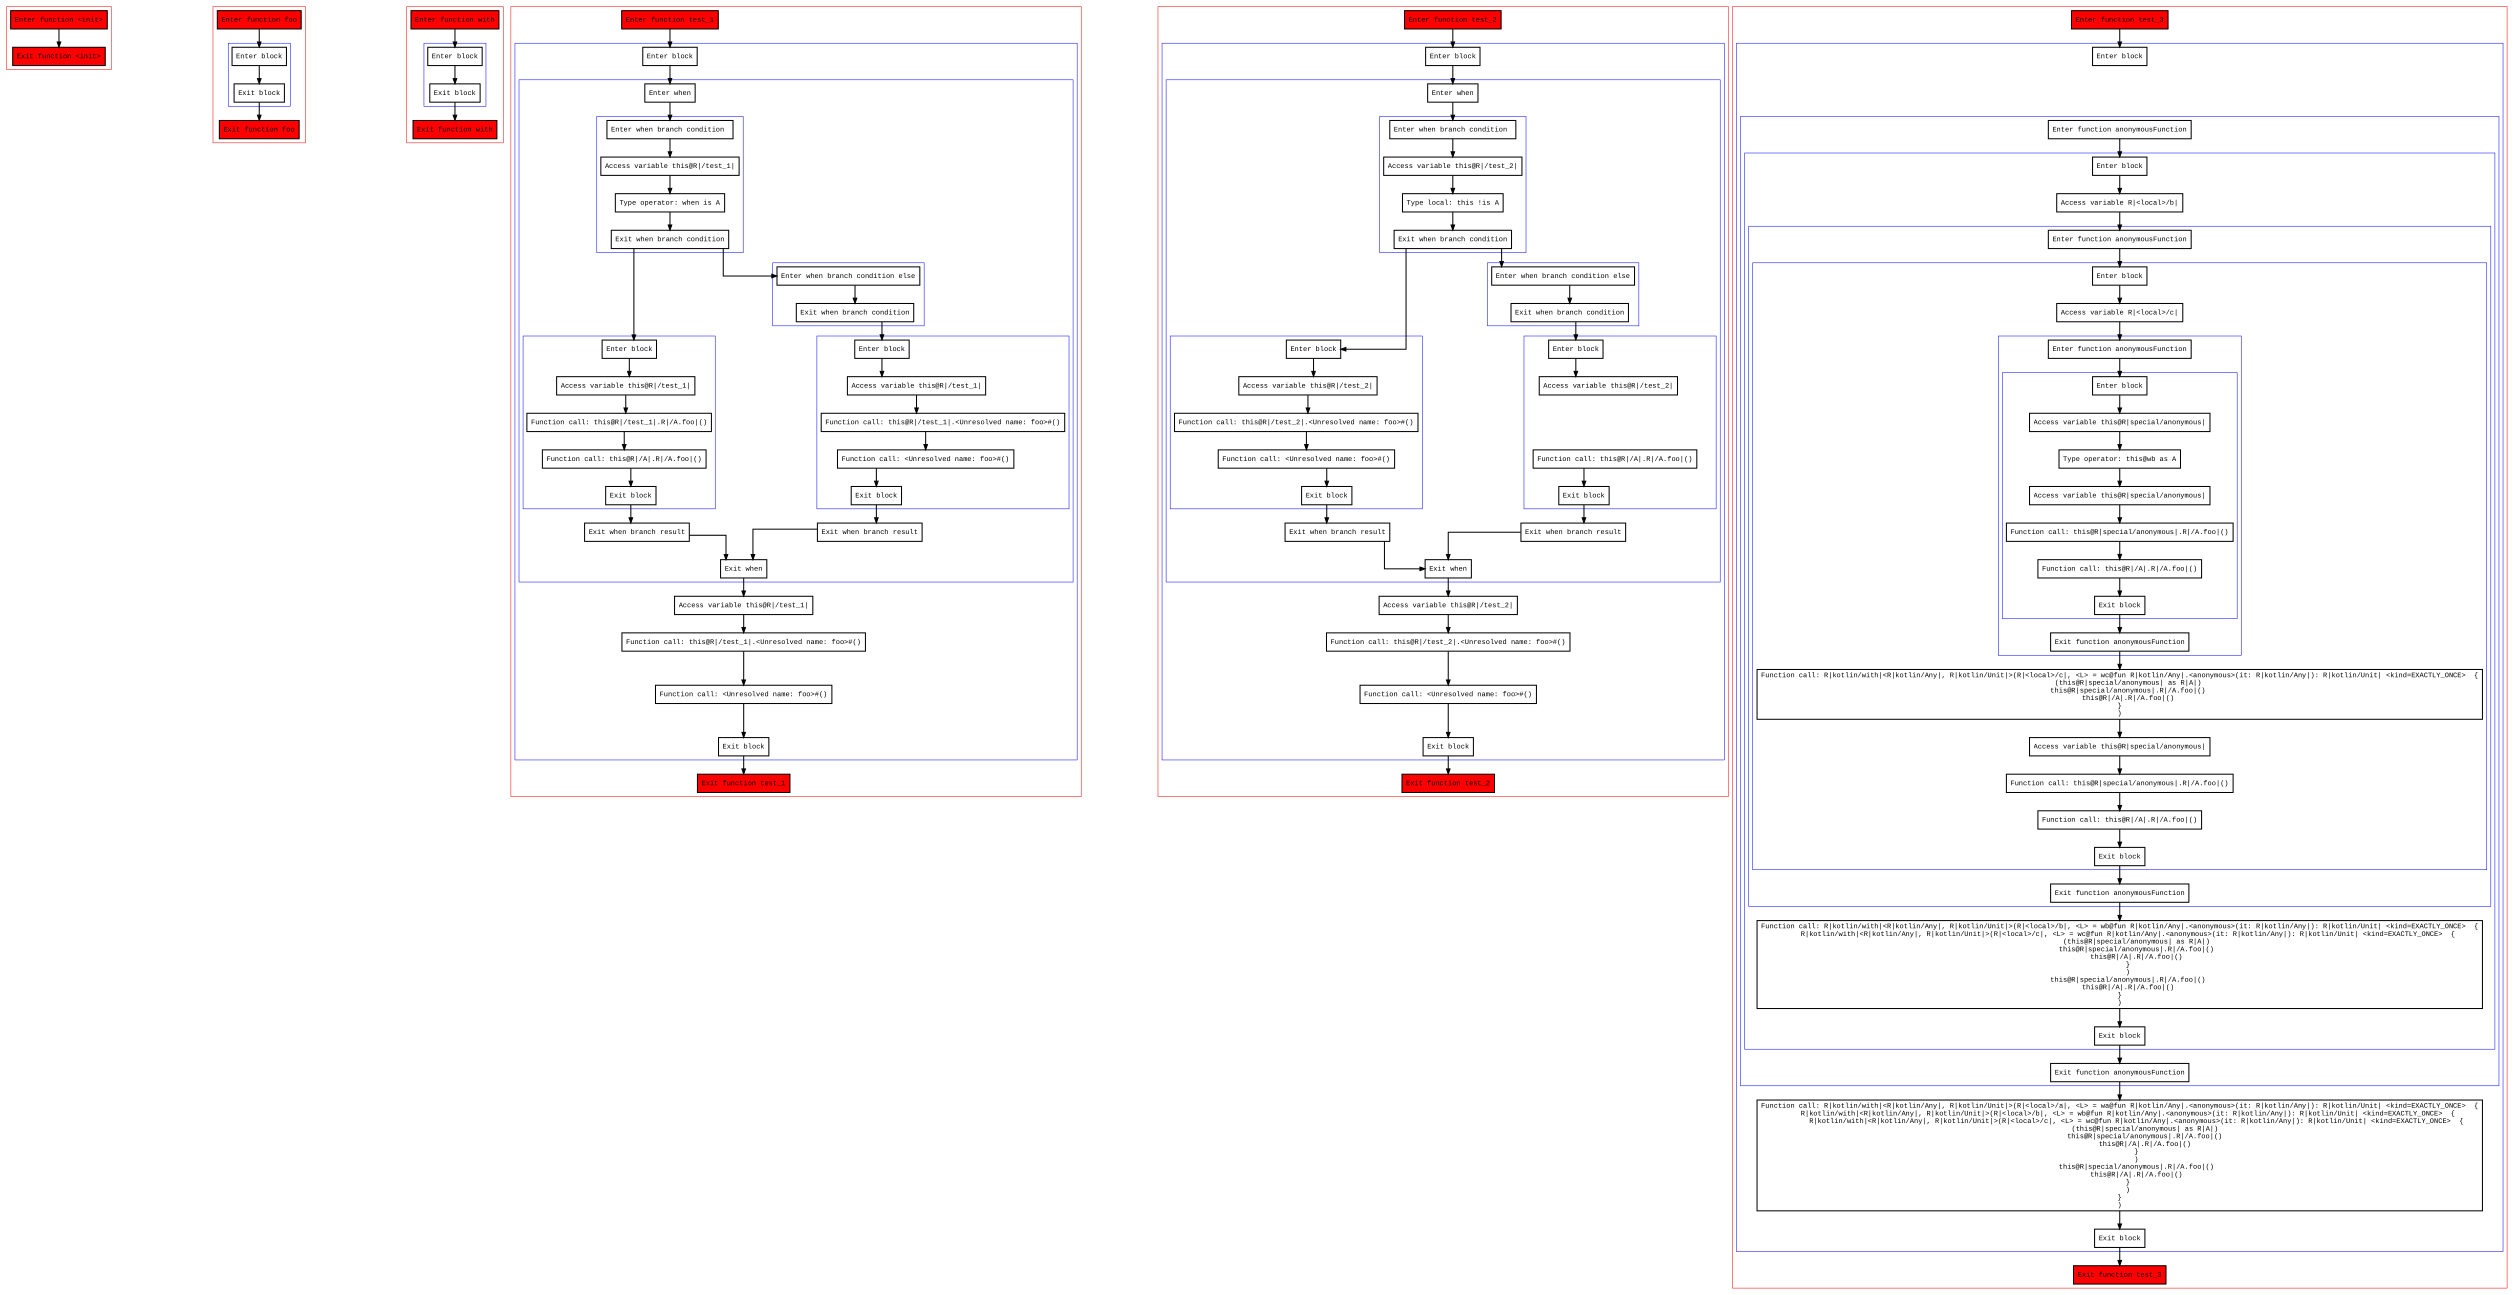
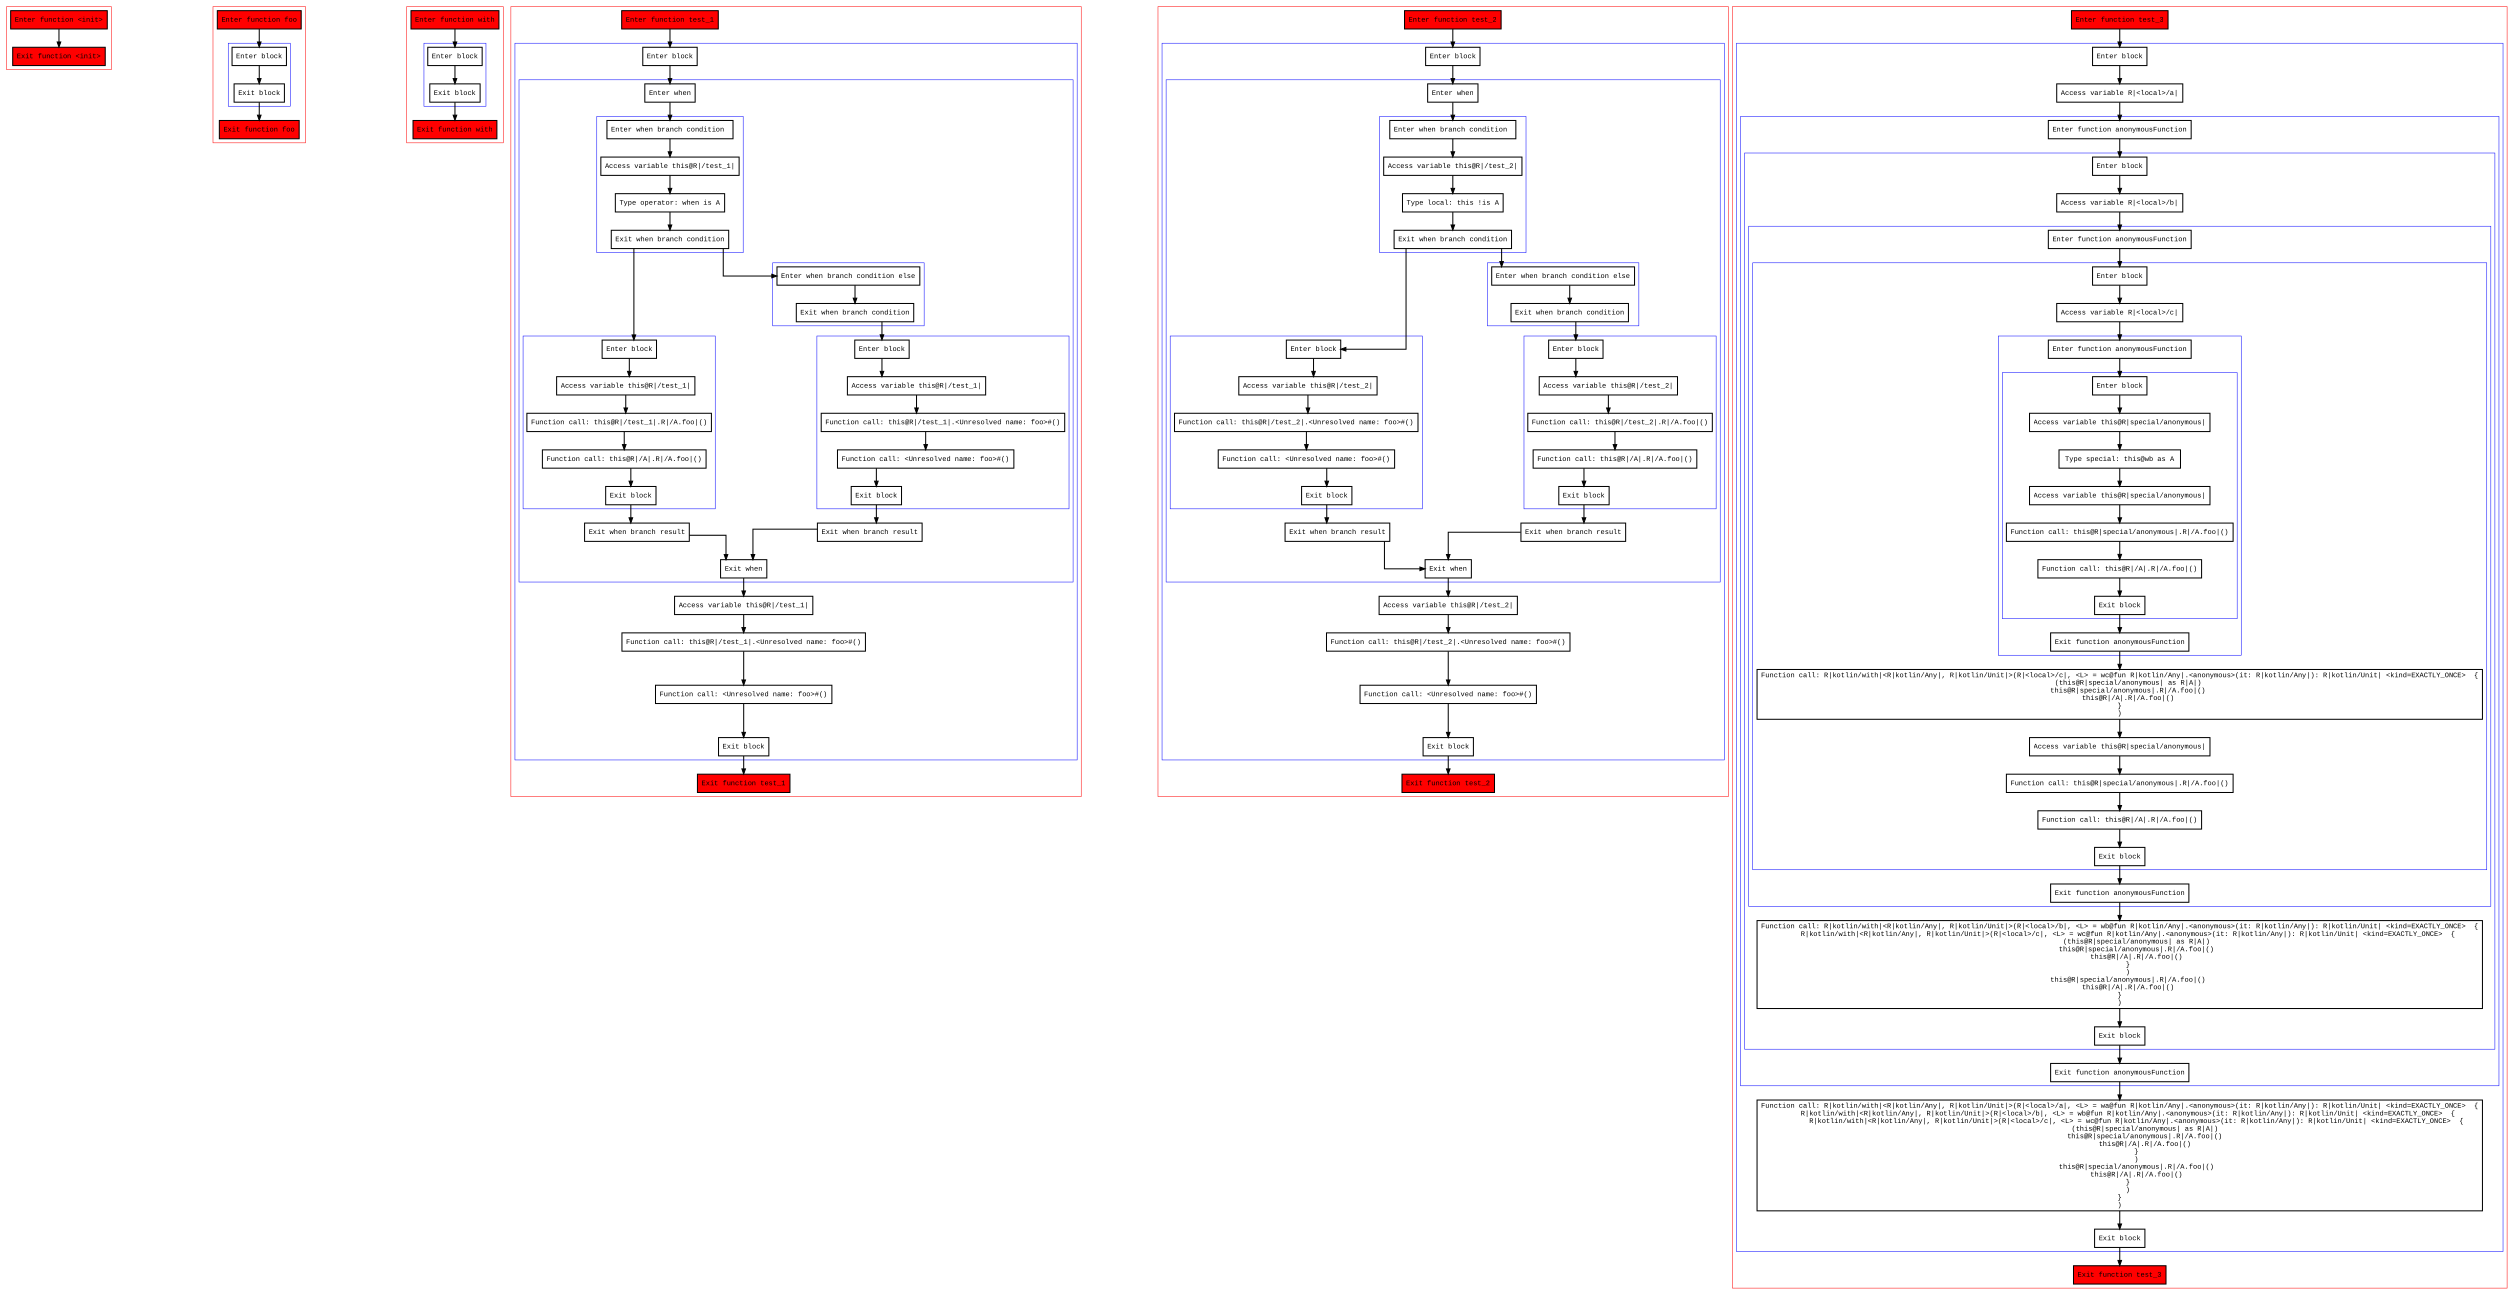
  digraph {
    fontname="Liberation Mono"
    nodesep=3
    splines=ortho
    node [fontname="Liberation Mono" penwidth=2 shape=box]
    edge [fontname="Liberation Mono" penwidth=2]
    n1 [fillcolor=red label="Enter function <init>" style=filled]
    n2 [fillcolor=red label="Exit function <init>" style=filled]
    n3 [label="Enter block"]
    n4 [label="Exit block"]
    n5 [fillcolor=red label="Enter function foo" style=filled]
    n6 [fillcolor=red label="Exit function foo" style=filled]
    n7 [label="Enter block"]
    n8 [label="Exit block"]
    n9 [fillcolor=red label="Enter function with" style=filled]
    n10 [fillcolor=red label="Exit function with" style=filled]
    n11 [label="Enter when branch condition "]
    n12 [label="Access variable this@R|/test_1|"]
    n13 [label="Type operator: when is A"]
    n14 [label="Exit when branch condition"]
    n15 [label="Enter block"]
    n16 [label="Access variable this@R|/test_1|"]
    n17 [label="Function call: this@R|/test_1|.R|/A.foo|()"]
    n18 [label="Function call: this@R|/A|.R|/A.foo|()"]
    n19 [label="Exit block"]
    n20 [label="Enter when branch condition else"]
    n21 [label="Exit when branch condition"]
    n22 [label="Enter block"]
    n23 [label="Access variable this@R|/test_1|"]
    n24 [label="Function call: this@R|/test_1|.<Unresolved name: foo>#()"]
    n25 [label="Function call: <Unresolved name: foo>#()"]
    n26 [label="Exit block"]
    n27 [label="Enter when"]
    n28 [label="Exit when branch result"]
    n29 [label="Exit when branch result"]
    n30 [label="Exit when"]
    n31 [label="Enter block"]
    n32 [label="Access variable this@R|/test_1|"]
    n33 [label="Function call: this@R|/test_1|.<Unresolved name: foo>#()"]
    n34 [label="Function call: <Unresolved name: foo>#()"]
    n35 [label="Exit block"]
    n36 [fillcolor=red label="Enter function test_1" style=filled]
    n37 [fillcolor=red label="Exit function test_1" style=filled]
    n38 [label="Enter when branch condition "]
    n39 [label="Access variable this@R|/test_2|"]
    n40 [label="Type local: this !is A"]
    n41 [label="Exit when branch condition"]
    n42 [label="Enter block"]
    n43 [label="Access variable this@R|/test_2|"]
    n44 [label="Function call: this@R|/test_2|.<Unresolved name: foo>#()"]
    n45 [label="Function call: <Unresolved name: foo>#()"]
    n46 [label="Exit block"]
    n47 [label="Enter when branch condition else"]
    n48 [label="Exit when branch condition"]
    n49 [label="Enter block"]
    n50 [label="Access variable this@R|/test_2|"]
+   n51 [label="Function call: this@R|/test_2|.R|/A.foo|()"]
    n52 [label="Function call: this@R|/A|.R|/A.foo|()"]
    n53 [label="Exit block"]
    n54 [label="Enter when"]
    n55 [label="Exit when branch result"]
    n56 [label="Exit when branch result"]
    n57 [label="Exit when"]
    n58 [label="Enter block"]
    n59 [label="Access variable this@R|/test_2|"]
    n60 [label="Function call: this@R|/test_2|.<Unresolved name: foo>#()"]
    n61 [label="Function call: <Unresolved name: foo>#()"]
    n62 [label="Exit block"]
    n63 [fillcolor=red label="Enter function test_2" style=filled]
    n64 [fillcolor=red label="Exit function test_2" style=filled]
    n65 [label="Enter block"]
    n66 [label="Access variable this@R|special/anonymous|"]
-   n67 [label="Type operator: this@wb as A"]
+   n67 [label="Type special: this@wb as A"]
    n68 [label="Access variable this@R|special/anonymous|"]
    n69 [label="Function call: this@R|special/anonymous|.R|/A.foo|()"]
    n70 [label="Function call: this@R|/A|.R|/A.foo|()"]
    n71 [label="Exit block"]
    n72 [label="Enter function anonymousFunction"]
    n73 [label="Exit function anonymousFunction"]
    n74 [label="Enter block"]
    n75 [label="Access variable R|<local>/c|"]
    n76 [label="Function call: R|kotlin/with|<R|kotlin/Any|, R|kotlin/Unit|>(R|<local>/c|, <L> = wc@fun R|kotlin/Any|.<anonymous>(it: R|kotlin/Any|): R|kotlin/Unit| <kind=EXACTLY_ONCE>  {\n    (this@R|special/anonymous| as R|A|)\n    this@R|special/anonymous|.R|/A.foo|()\n    this@R|/A|.R|/A.foo|()\n}\n)"]
    n77 [label="Access variable this@R|special/anonymous|"]
    n78 [label="Function call: this@R|special/anonymous|.R|/A.foo|()"]
    n79 [label="Function call: this@R|/A|.R|/A.foo|()"]
    n80 [label="Exit block"]
    n81 [label="Enter function anonymousFunction"]
    n82 [label="Exit function anonymousFunction"]
    n83 [label="Enter block"]
    n84 [label="Access variable R|<local>/b|"]
    n85 [label="Function call: R|kotlin/with|<R|kotlin/Any|, R|kotlin/Unit|>(R|<local>/b|, <L> = wb@fun R|kotlin/Any|.<anonymous>(it: R|kotlin/Any|): R|kotlin/Unit| <kind=EXACTLY_ONCE>  {\n    R|kotlin/with|<R|kotlin/Any|, R|kotlin/Unit|>(R|<local>/c|, <L> = wc@fun R|kotlin/Any|.<anonymous>(it: R|kotlin/Any|): R|kotlin/Unit| <kind=EXACTLY_ONCE>  {\n        (this@R|special/anonymous| as R|A|)\n        this@R|special/anonymous|.R|/A.foo|()\n        this@R|/A|.R|/A.foo|()\n    }\n    )\n    this@R|special/anonymous|.R|/A.foo|()\n    this@R|/A|.R|/A.foo|()\n}\n)"]
    n86 [label="Exit block"]
    n87 [label="Enter function anonymousFunction"]
    n88 [label="Exit function anonymousFunction"]
    n89 [label="Enter block"]
+   n90 [label="Access variable R|<local>/a|"]
    n91 [label="Function call: R|kotlin/with|<R|kotlin/Any|, R|kotlin/Unit|>(R|<local>/a|, <L> = wa@fun R|kotlin/Any|.<anonymous>(it: R|kotlin/Any|): R|kotlin/Unit| <kind=EXACTLY_ONCE>  {\n    R|kotlin/with|<R|kotlin/Any|, R|kotlin/Unit|>(R|<local>/b|, <L> = wb@fun R|kotlin/Any|.<anonymous>(it: R|kotlin/Any|): R|kotlin/Unit| <kind=EXACTLY_ONCE>  {\n        R|kotlin/with|<R|kotlin/Any|, R|kotlin/Unit|>(R|<local>/c|, <L> = wc@fun R|kotlin/Any|.<anonymous>(it: R|kotlin/Any|): R|kotlin/Unit| <kind=EXACTLY_ONCE>  {\n            (this@R|special/anonymous| as R|A|)\n            this@R|special/anonymous|.R|/A.foo|()\n            this@R|/A|.R|/A.foo|()\n        }\n        )\n        this@R|special/anonymous|.R|/A.foo|()\n        this@R|/A|.R|/A.foo|()\n    }\n    )\n}\n)"]
    n92 [label="Exit block"]
    n93 [fillcolor=red label="Enter function test_3" style=filled]
    n94 [fillcolor=red label="Exit function test_3" style=filled]
    subgraph cluster_1 {
      color=red
      n1
      n2
    }
    subgraph cluster_2 {
      color=red
      n5
      n6
      subgraph cluster_3 {
        color=blue
        n3
        n4
      }
    }
    subgraph cluster_4 {
      color=red
      n9
      n10
      subgraph cluster_5 {
        color=blue
        n7
        n8
      }
    }
    subgraph cluster_6 {
      color=red
      n36
      n37
      subgraph cluster_7 {
        color=blue
        n31
        n32
        n33
        n34
        n35
        subgraph cluster_8 {
          color=blue
          n27
          n28
          n29
          n30
          subgraph cluster_9 {
            color=blue
            n11
            n12
            n13
            n14
          }
          subgraph cluster_10 {
            color=blue
            n15
            n16
            n17
            n18
            n19
          }
          subgraph cluster_11 {
            color=blue
            n20
            n21
          }
          subgraph cluster_12 {
            color=blue
            n22
            n23
            n24
            n25
            n26
          }
        }
      }
    }
    subgraph cluster_13 {
      color=red
      n63
      n64
      subgraph cluster_14 {
        color=blue
        n58
        n59
        n60
        n61
        n62
        subgraph cluster_15 {
          color=blue
          n54
          n55
          n56
          n57
          subgraph cluster_16 {
            color=blue
            n38
            n39
            n40
            n41
          }
          subgraph cluster_17 {
            color=blue
            n42
            n43
            n44
            n45
            n46
          }
          subgraph cluster_18 {
            color=blue
            n47
            n48
          }
          subgraph cluster_19 {
            color=blue
            n49
            n50
+           n51
            n52
            n53
          }
        }
      }
    }
    subgraph cluster_20 {
      color=red
      n93
      n94
      subgraph cluster_21 {
        color=blue
        n89
+       n90
        n91
        n92
        subgraph cluster_22 {
          color=blue
          n87
          n88
          subgraph cluster_23 {
            color=blue
            n83
            n84
            n85
            n86
            subgraph cluster_24 {
              color=blue
              n81
              n82
              subgraph cluster_25 {
                color=blue
                n74
                n75
                n76
                n77
                n78
                n79
                n80
                subgraph cluster_26 {
                  color=blue
                  n72
                  n73
                  subgraph cluster_27 {
                    color=blue
                    n65
                    n66
                    n67
                    n68
                    n69
                    n70
                    n71
                  }
                }
              }
            }
          }
        }
      }
    }
    n1 -> n2
    n3 -> n4
    n4 -> n6
    n5 -> n3
    n7 -> n8
    n8 -> n10
    n9 -> n7
    n11 -> n12
    n12 -> n13
    n13 -> n14
    n14 -> n15
    n14 -> n20
    n15 -> n16
    n16 -> n17
    n17 -> n18
    n18 -> n19
    n19 -> n28
    n20 -> n21
    n21 -> n22
    n22 -> n23
    n23 -> n24
    n24 -> n25
    n25 -> n26
    n26 -> n29
    n27 -> n11
    n28 -> n30
    n29 -> n30
    n30 -> n32
    n31 -> n27
    n32 -> n33
    n33 -> n34
    n34 -> n35
    n35 -> n37
    n36 -> n31
    n38 -> n39
    n39 -> n40
    n40 -> n41
    n41 -> n42
    n41 -> n47
    n42 -> n43
    n43 -> n44
    n44 -> n45
    n45 -> n46
    n46 -> n55
    n47 -> n48
    n48 -> n49
    n49 -> n50
+   n50 -> n51
+   n51 -> n52
    n52 -> n53
    n53 -> n56
    n54 -> n38
    n55 -> n57
    n56 -> n57
    n57 -> n59
    n58 -> n54
    n59 -> n60
    n60 -> n61
    n61 -> n62
    n62 -> n64
    n63 -> n58
    n65 -> n66
    n66 -> n67
    n67 -> n68
    n68 -> n69
    n69 -> n70
    n70 -> n71
    n71 -> n73
    n72 -> n65
    n73 -> n76
    n74 -> n75
    n75 -> n72
    n76 -> n77
    n77 -> n78
    n78 -> n79
    n79 -> n80
    n80 -> n82
    n81 -> n74
    n82 -> n85
    n83 -> n84
    n84 -> n81
    n85 -> n86
    n86 -> n88
    n87 -> n83
    n88 -> n91
+   n89 -> n90
+   n90 -> n87
    n91 -> n92
    n92 -> n94
    n93 -> n89
  }
